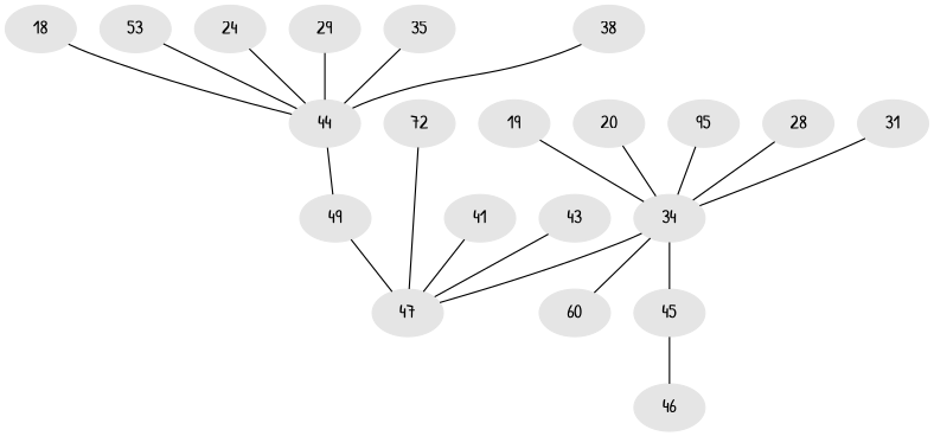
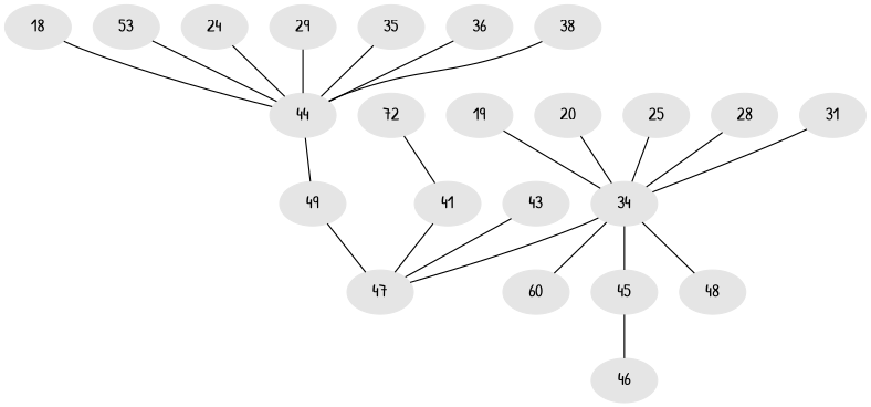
  graph {
    fontname="Patrick Hand"
    node [color=gray90 fontname="Patrick Hand" style=filled]
    edge [fontname="Patrick Hand"]
    34 [super="+13"]
    n2 [label=60]
    45
    47 [super="+1+8+6+39"]
+   48 [super="+30+37"]
    44 [super="+22+7"]
    49
    18
    19
    20
    n11 [label=53]
    24
-   25 [label=95]
+   25
    n14 [label=28]
    29 [super="+21"]
    31
    46 [super="+16"]
    35
+   36
    38 [super="+28"]
    41
    n22 [label=72 super="+33"]
    43
    34 -- n2
    34 -- 45
    34 -- 47 [weight=3]
+   34 -- 48
    45 -- 46
    44 -- 49
    49 -- 47 [weight=5]
    18 -- 44
    19 -- 34
    20 -- 34
    n11 -- 44
    24 -- 44
    25 -- 34
    n14 -- 34
    29 -- 44
    31 -- 34
    35 -- 44
+   36 -- 44
    38 -- 44
    41 -- 47
-   n22 -- 47
+   n22 -- 41
    43 -- 47
  }
